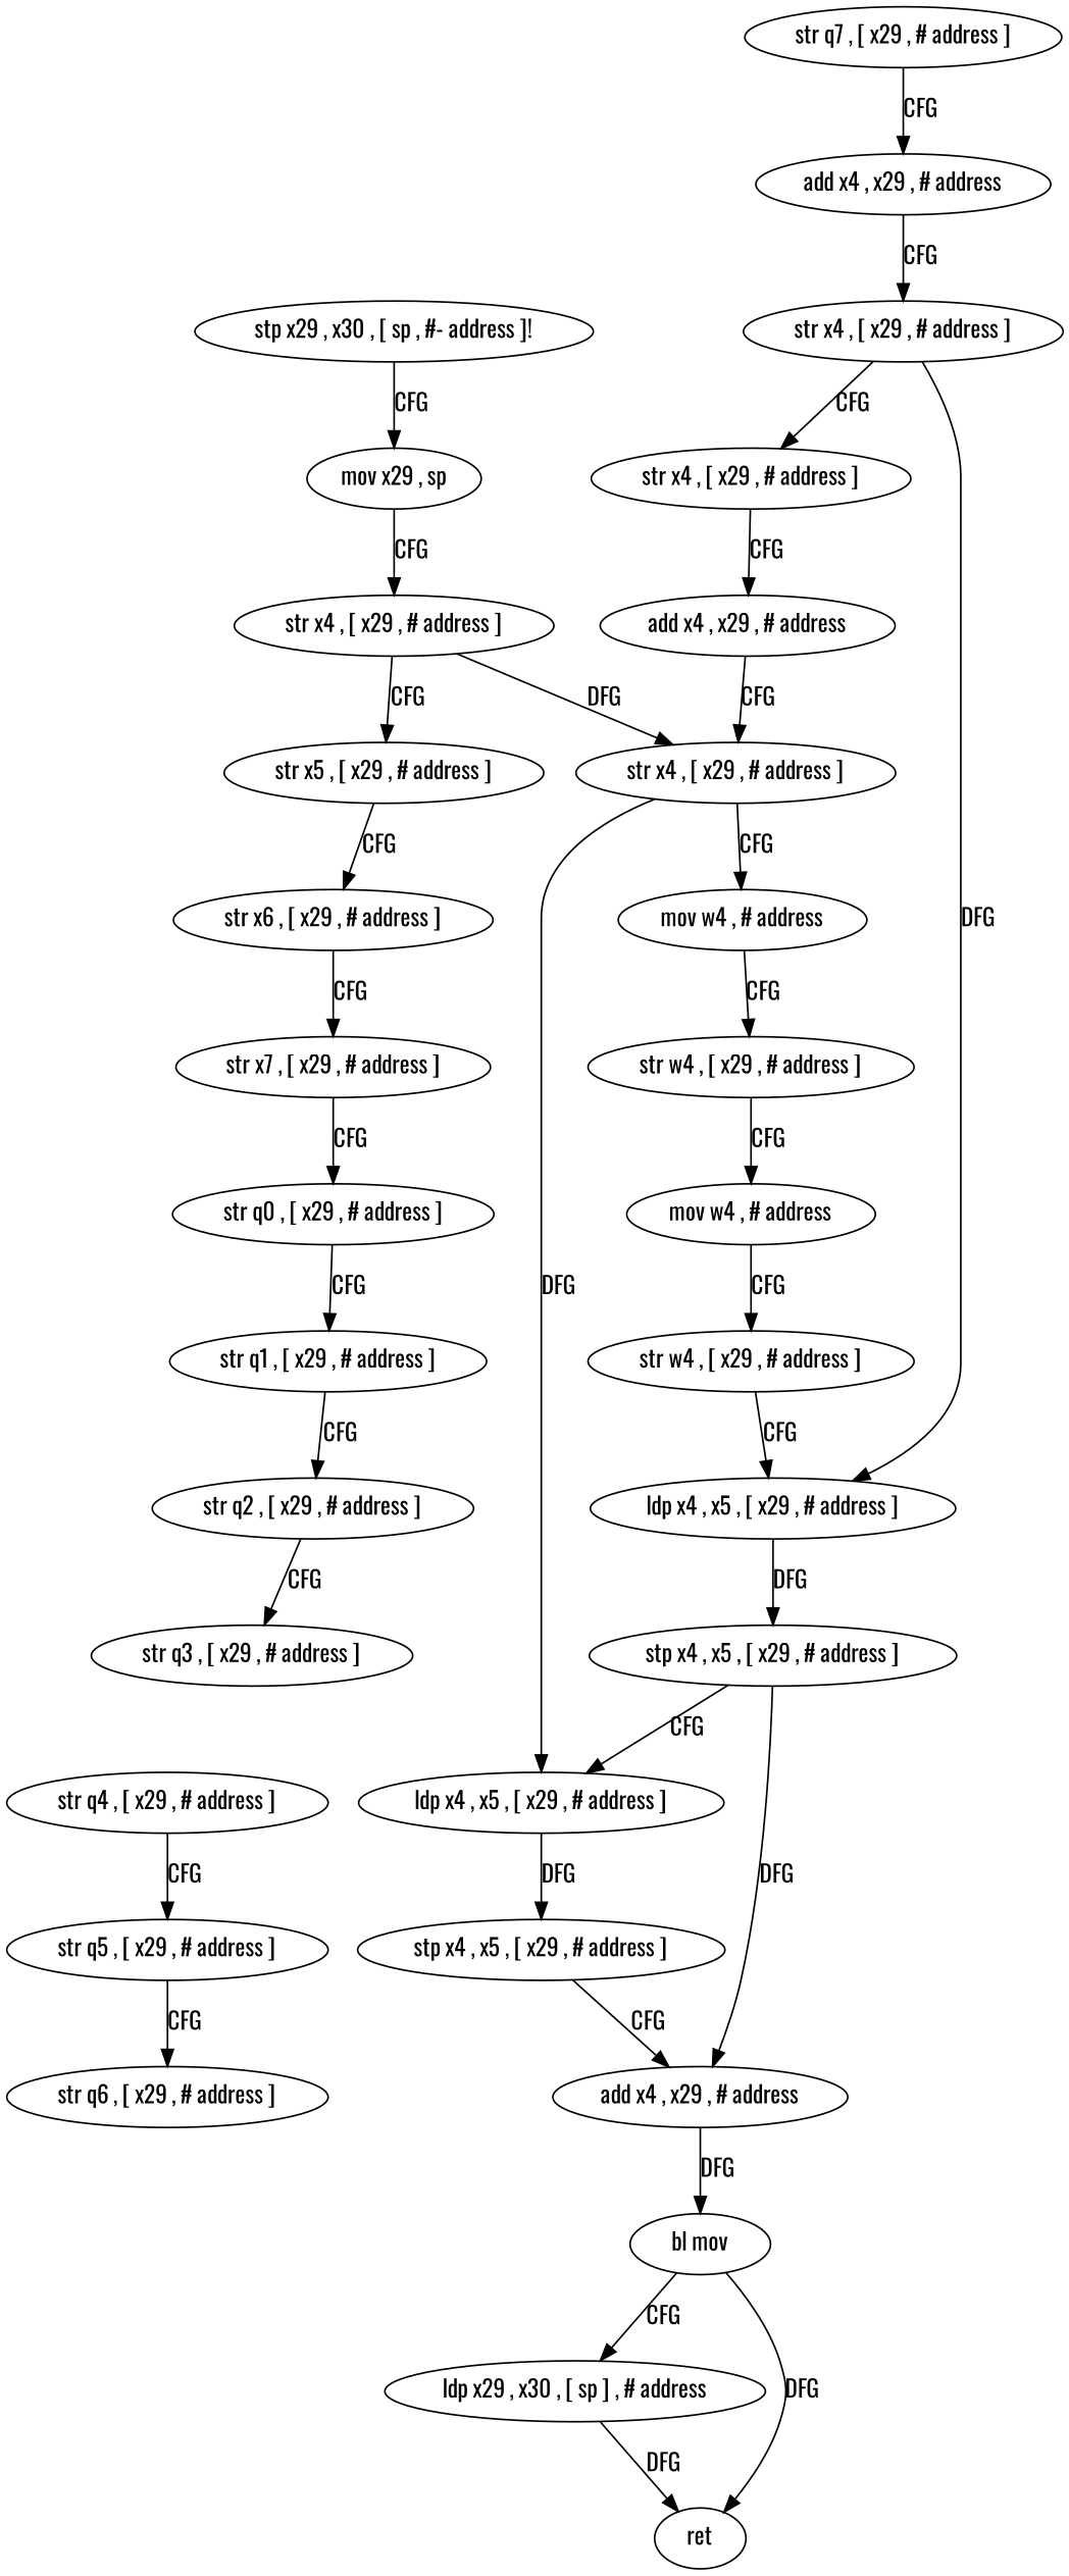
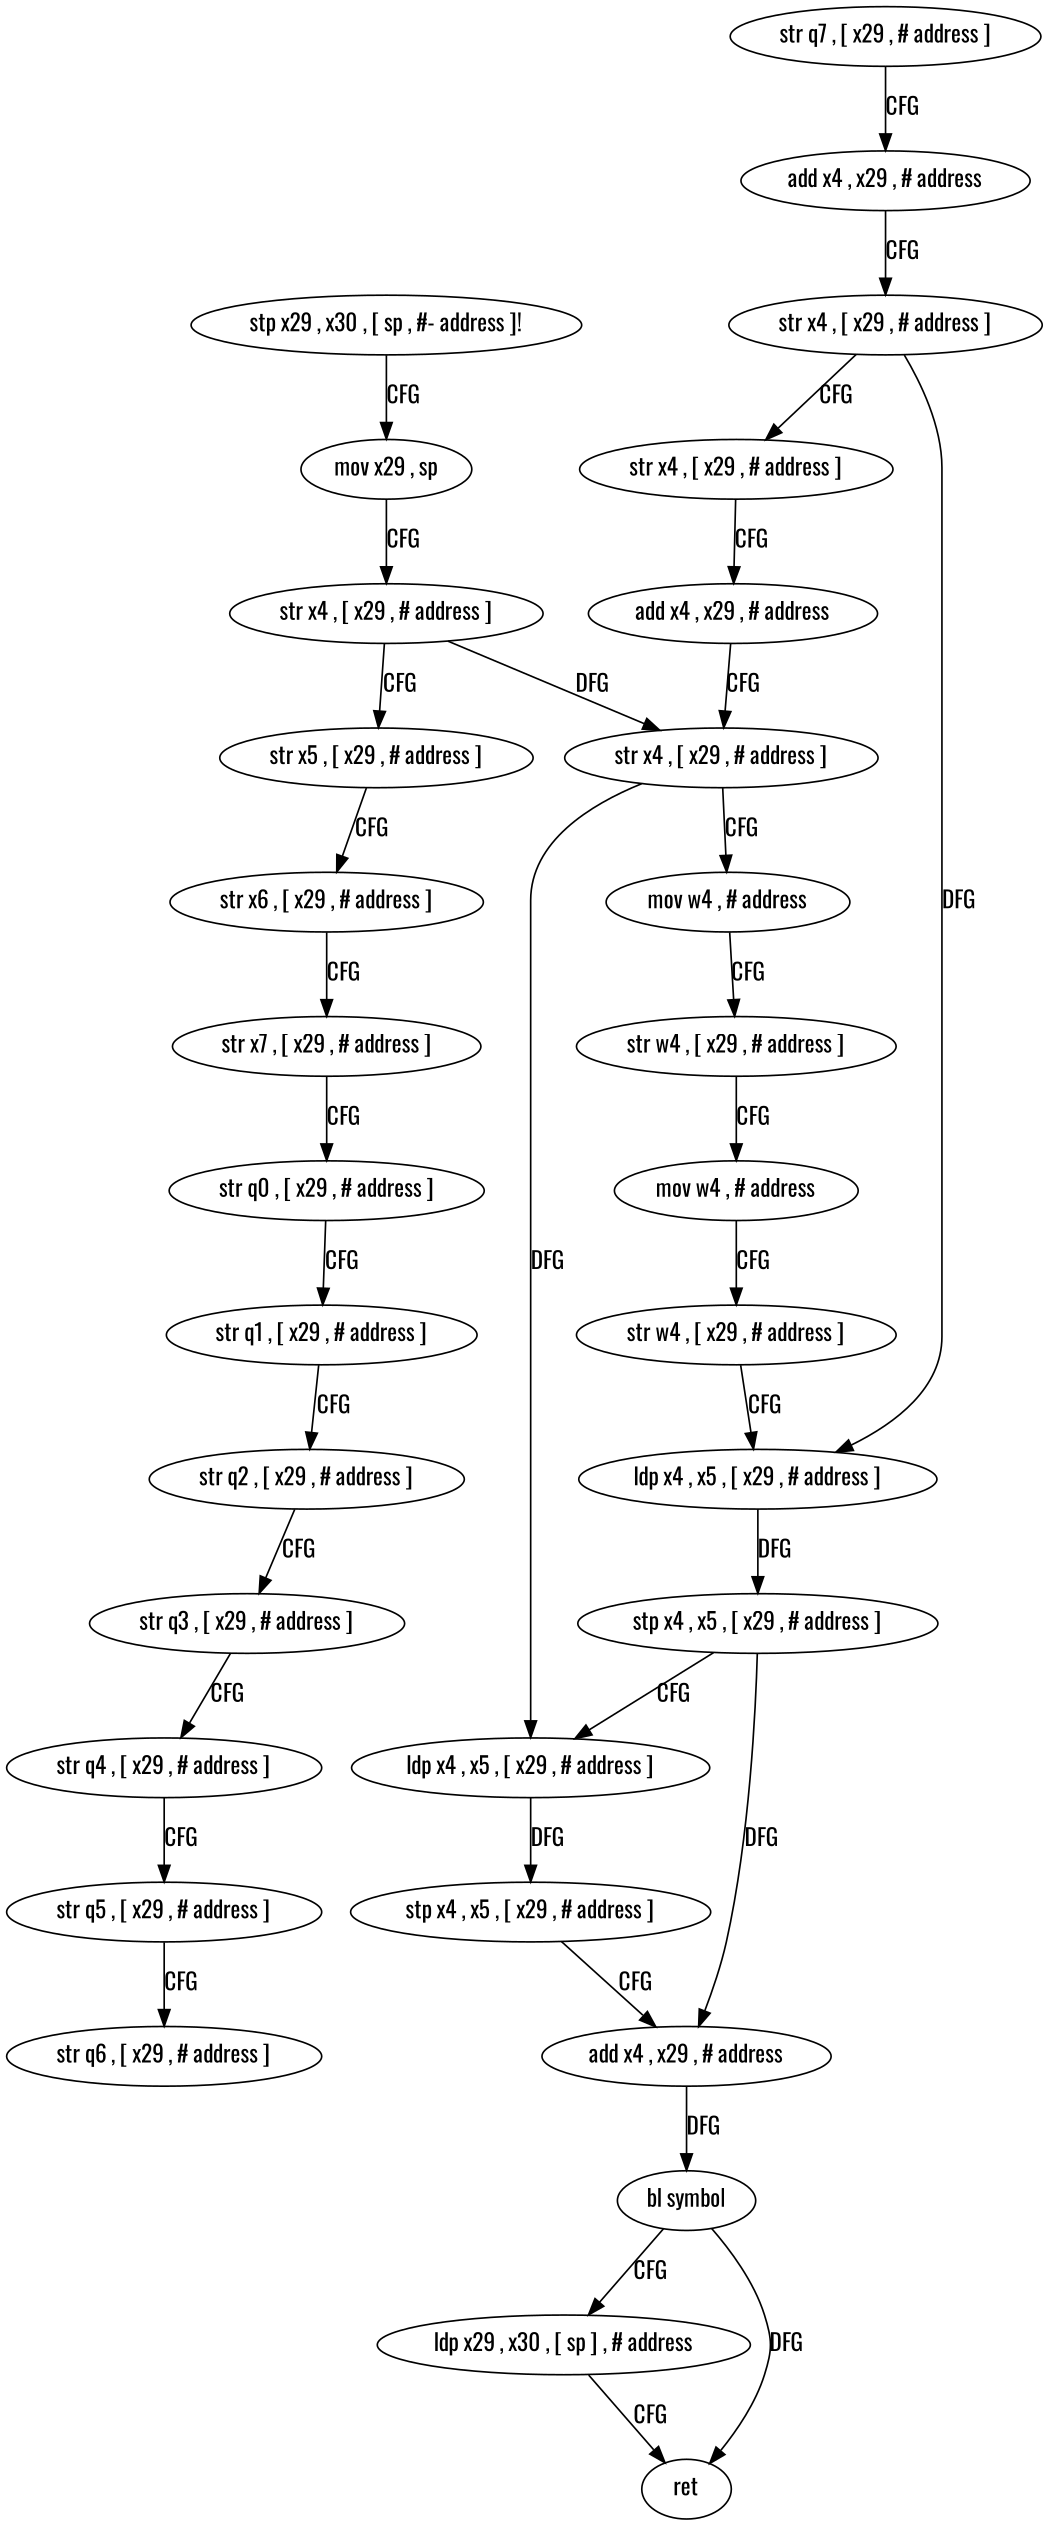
  digraph {
    fontname=Oswald
    node [fontname=Oswald]
    edge [fontname=Oswald]
    n1 [label="stp x29 , x30 , [ sp , #- address ]!"]
    n2 [label="mov x29 , sp"]
    n3 [label="str x4 , [ x29 , # address ]"]
    n4 [label="str x5 , [ x29 , # address ]"]
    n5 [label="str x4 , [ x29 , # address ]"]
    n6 [label="str x6 , [ x29 , # address ]"]
    n7 [label="mov w4 , # address"]
    n8 [label="ldp x4 , x5 , [ x29 , # address ]"]
    n9 [label="str x7 , [ x29 , # address ]"]
    n10 [label="str q0 , [ x29 , # address ]"]
    n11 [label="str q1 , [ x29 , # address ]"]
    n12 [label="str q2 , [ x29 , # address ]"]
    n13 [label="str q3 , [ x29 , # address ]"]
    n14 [label="str q4 , [ x29 , # address ]"]
    n15 [label="str q5 , [ x29 , # address ]"]
    n16 [label="str q6 , [ x29 , # address ]"]
    n17 [label="str q7 , [ x29 , # address ]"]
    n18 [label="add x4 , x29 , # address"]
    n19 [label="str x4 , [ x29 , # address ]"]
    n20 [label="str x4 , [ x29 , # address ]"]
    n21 [label="ldp x4 , x5 , [ x29 , # address ]"]
    n22 [label="add x4 , x29 , # address"]
    n23 [label="stp x4 , x5 , [ x29 , # address ]"]
    n24 [label="str w4 , [ x29 , # address ]"]
    n25 [label="stp x4 , x5 , [ x29 , # address ]"]
    n26 [label="mov w4 , # address"]
    n27 [label="str w4 , [ x29 , # address ]"]
    n28 [label="add x4 , x29 , # address"]
-   n29 [label="bl mov"]
+   n29 [label="bl symbol"]
    n30 [label="ldp x29 , x30 , [ sp ] , # address"]
    n31 [label=ret]
    n1 -> n2 [label=CFG]
    n2 -> n3 [label=CFG]
    n3 -> n4 [label=CFG]
    n3 -> n5 [label=DFG]
    n4 -> n6 [label=CFG]
    n5 -> n7 [label=CFG]
    n5 -> n8 [label=DFG]
    n6 -> n9 [label=CFG]
    n7 -> n24 [label=CFG]
    n8 -> n25 [label=DFG]
    n9 -> n10 [label=CFG]
    n10 -> n11 [label=CFG]
    n11 -> n12 [label=CFG]
    n12 -> n13 [label=CFG]
+   n13 -> n14 [label=CFG]
    n14 -> n15 [label=CFG]
    n15 -> n16 [label=CFG]
    n17 -> n18 [label=CFG]
    n18 -> n19 [label=CFG]
    n19 -> n20 [label=CFG]
    n19 -> n21 [label=DFG]
    n20 -> n22 [label=CFG]
    n21 -> n23 [label=DFG]
    n22 -> n5 [label=CFG]
    n23 -> n8 [label=CFG]
    n23 -> n28 [label=DFG]
    n24 -> n26 [label=CFG]
    n25 -> n28 [label=CFG]
    n26 -> n27 [label=CFG]
    n27 -> n21 [label=CFG]
    n28 -> n29 [label=DFG]
    n29 -> n30 [label=CFG]
    n29 -> n31 [label=DFG]
-   n30 -> n31 [label=DFG]
+   n30 -> n31 [label=CFG]
  }
